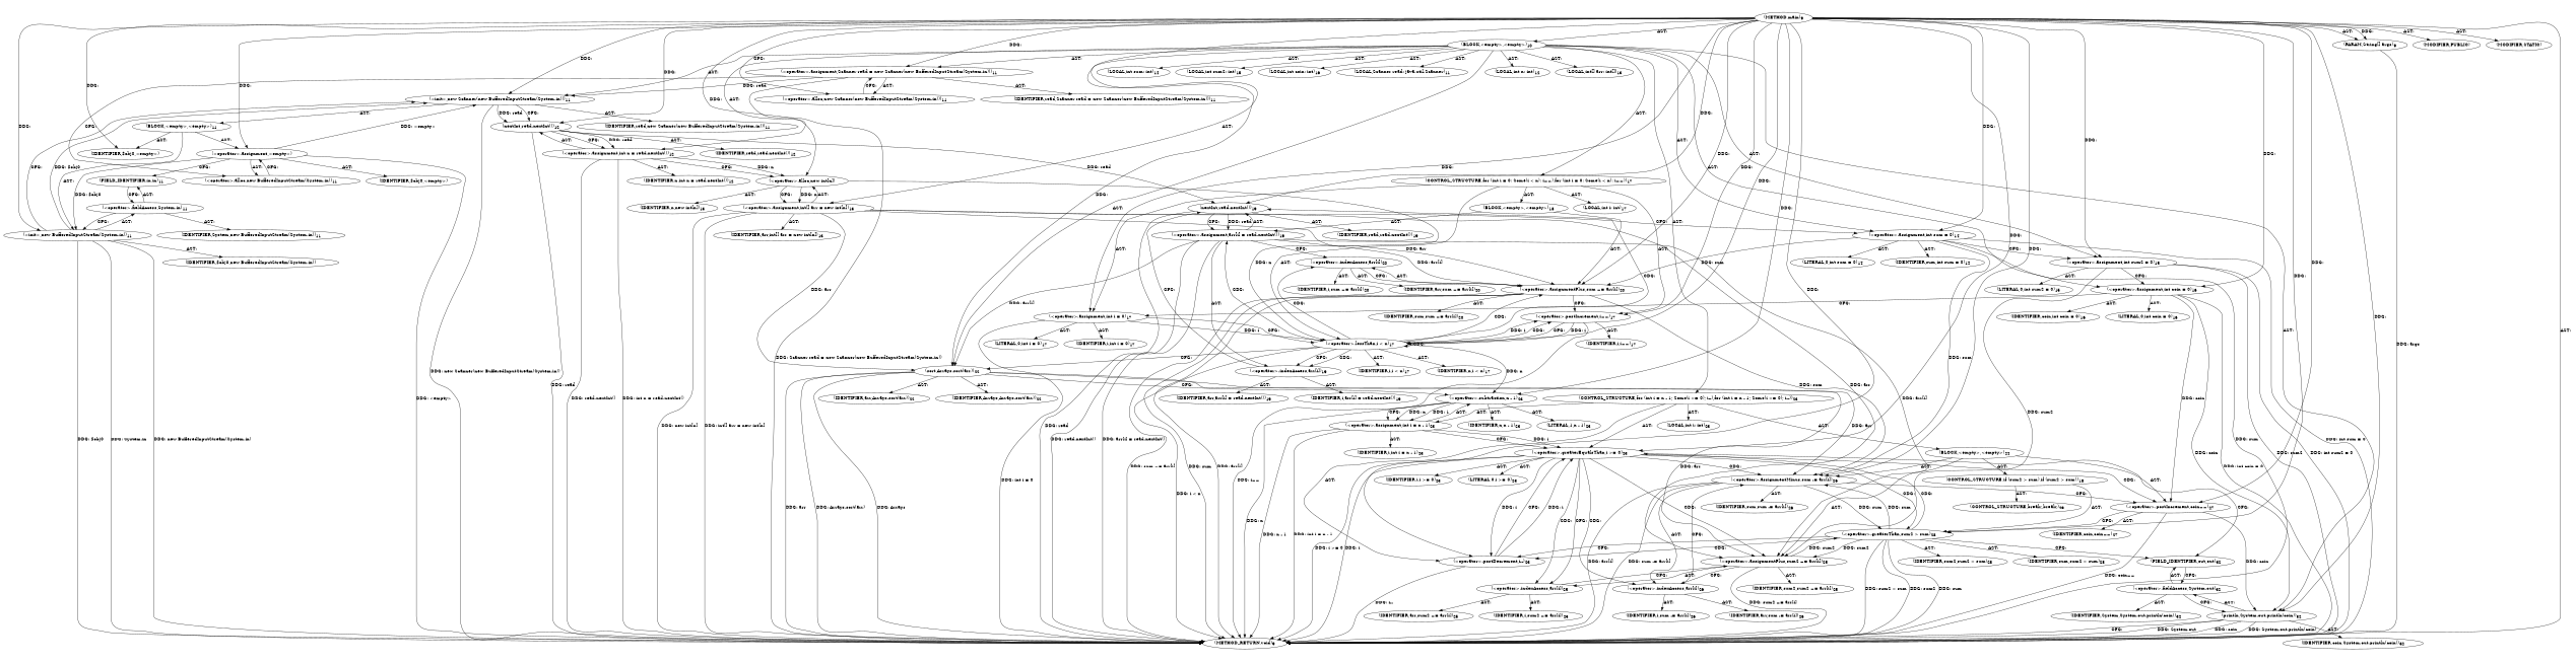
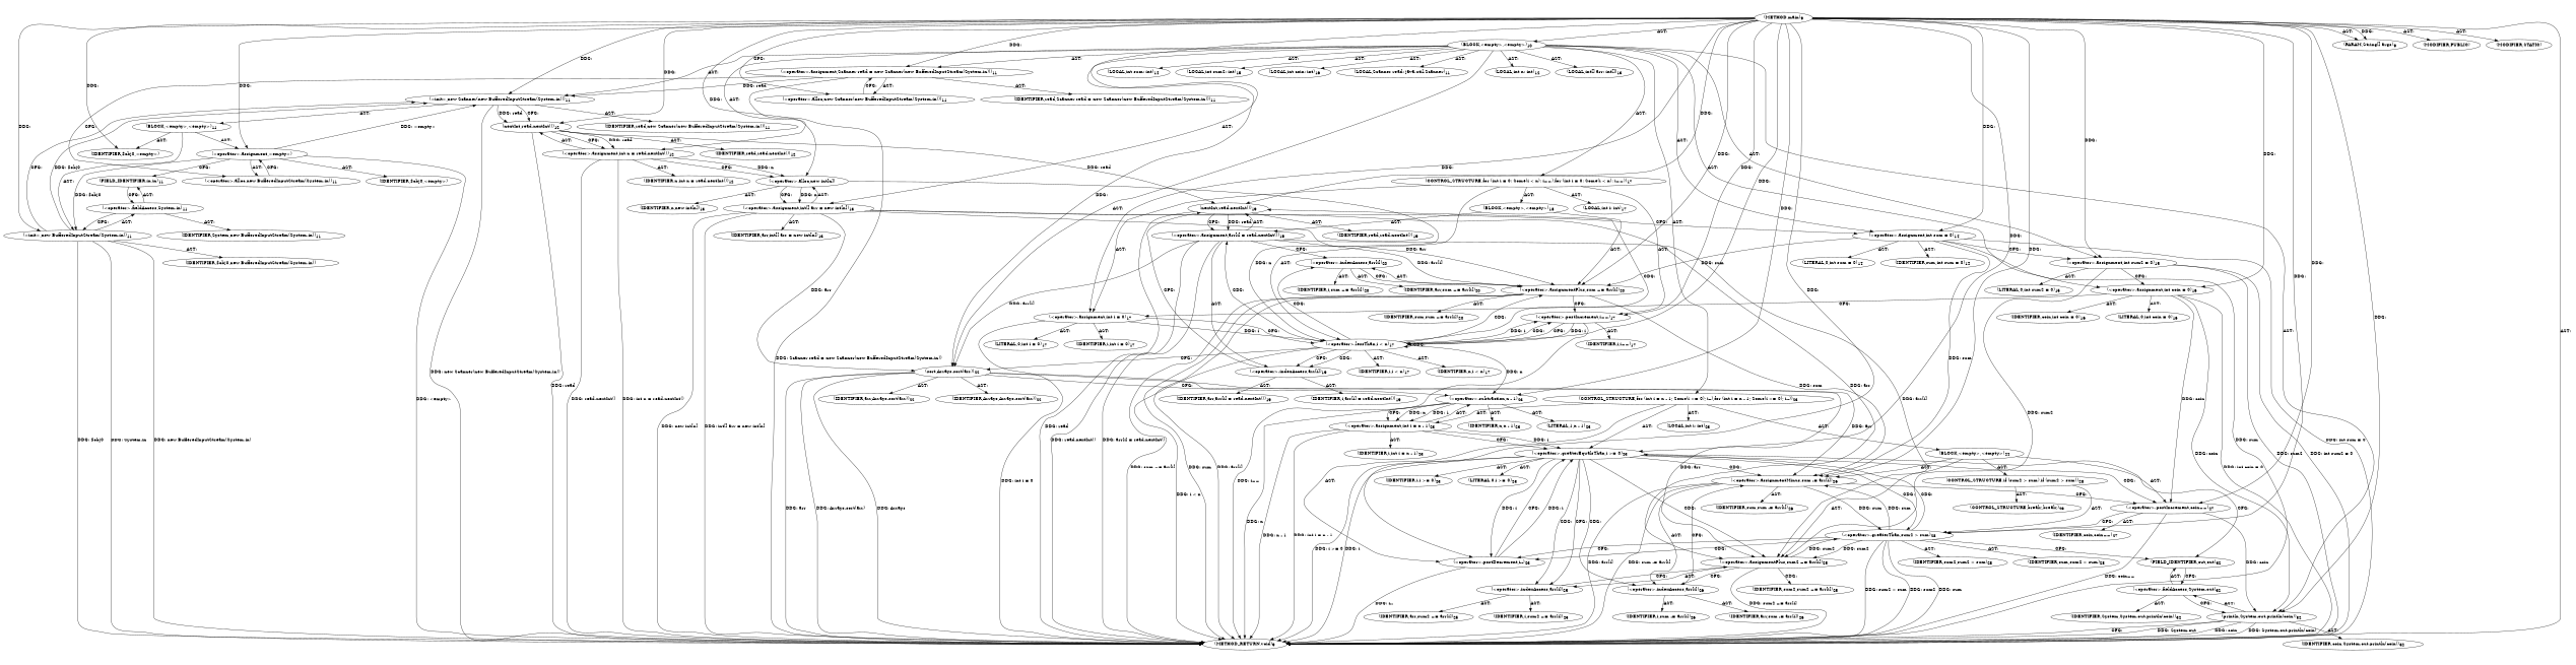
  digraph {
    n1 [label=<(METHOD,main)<SUB>9</SUB>>]
    n2 [label=<(PARAM,String[] args)<SUB>9</SUB>>]
    n3 [label=<(BLOCK,&lt;empty&gt;,&lt;empty&gt;)<SUB>10</SUB>>]
    n4 [label=<(&lt;operator&gt;.assignment,Scanner read = new Scanner(new BufferedInputStream(System.in)))<SUB>11</SUB>>]
    n5 [label=<(&lt;operator&gt;.alloc,new Scanner(new BufferedInputStream(System.in)))<SUB>11</SUB>>]
    n6 [label=<(&lt;init&gt;,new Scanner(new BufferedInputStream(System.in)))<SUB>11</SUB>>]
    n7 [label=<(&lt;operator&gt;.assignment,&lt;empty&gt;)>]
    n8 [label=<(&lt;init&gt;,new BufferedInputStream(System.in))<SUB>11</SUB>>]
    n9 [label=<(IDENTIFIER,$obj0,&lt;empty&gt;)>]
    n10 [label=<(nextInt,read.nextInt())<SUB>12</SUB>>]
    n11 [label=<(&lt;operator&gt;.alloc,new int[n])>]
    n12 [label=<(&lt;operator&gt;.assignment,int sum = 0)<SUB>14</SUB>>]
    n13 [label=<(&lt;operator&gt;.assignment,int sum2 = 0)<SUB>15</SUB>>]
    n14 [label=<(&lt;operator&gt;.assignment,int coin = 0)<SUB>16</SUB>>]
    n15 [label=<(&lt;operator&gt;.assignment,int i = 0)<SUB>17</SUB>>]
    n16 [label=<(&lt;operator&gt;.lessThan,i &lt; n)<SUB>17</SUB>>]
    n17 [label=<(&lt;operator&gt;.postIncrement,i++)<SUB>17</SUB>>]
    n18 [label=<(nextInt,read.nextInt())<SUB>19</SUB>>]
    n19 [label=<(&lt;operator&gt;.assignmentPlus,sum += arr[i])<SUB>20</SUB>>]
    n20 [label=<(sort,Arrays.sort(arr))<SUB>22</SUB>>]
    n21 [label=<(&lt;operator&gt;.subtraction,n - 1)<SUB>23</SUB>>]
    n22 [label=<(&lt;operator&gt;.greaterEqualsThan,i &gt;= 0)<SUB>23</SUB>>]
    n23 [label=<(&lt;operator&gt;.postDecrement,i--)<SUB>23</SUB>>]
    n24 [label=<(&lt;operator&gt;.assignmentMinus,sum -= arr[i])<SUB>26</SUB>>]
    n25 [label=<(&lt;operator&gt;.postIncrement,coin++)<SUB>27</SUB>>]
    n26 [label=<(&lt;operator&gt;.greaterThan,sum2 &gt; sum)<SUB>28</SUB>>]
    n27 [label=<(println,System.out.println(coin))<SUB>32</SUB>>]
    n28 [label=<(MODIFIER,PUBLIC)>]
    n29 [label=<(MODIFIER,STATIC)>]
    n30 [label=<(METHOD_RETURN,void)<SUB>9</SUB>>]
    n31 [label=<(LOCAL,Scanner read: java.util.Scanner)<SUB>11</SUB>>]
    n32 [label=<(LOCAL,int n: int)<SUB>12</SUB>>]
    n33 [label=<(&lt;operator&gt;.assignment,int n = read.nextInt())<SUB>12</SUB>>]
    n34 [label=<(LOCAL,int[] arr: int[])<SUB>13</SUB>>]
    n35 [label=<(&lt;operator&gt;.assignment,int[] arr = new int[n])<SUB>13</SUB>>]
    n36 [label=<(LOCAL,int sum: int)<SUB>14</SUB>>]
    n37 [label=<(LOCAL,int sum2: int)<SUB>15</SUB>>]
    n38 [label=<(LOCAL,int coin: int)<SUB>16</SUB>>]
    n39 [label=<(CONTROL_STRUCTURE,for (int i = 0; Some(i &lt; n); i++),for (int i = 0; Some(i &lt; n); i++))<SUB>17</SUB>>]
    n40 [label=<(CONTROL_STRUCTURE,for (int i = n - 1; Some(i &gt;= 0); i--),for (int i = n - 1; Some(i &gt;= 0); i--))<SUB>23</SUB>>]
    n41 [label=<(IDENTIFIER,read,Scanner read = new Scanner(new BufferedInputStream(System.in)))<SUB>11</SUB>>]
    n42 [label=<(&lt;operator&gt;.alloc,new BufferedInputStream(System.in))<SUB>11</SUB>>]
    n43 [label=<(IDENTIFIER,read,new Scanner(new BufferedInputStream(System.in)))<SUB>11</SUB>>]
    n44 [label=<(BLOCK,&lt;empty&gt;,&lt;empty&gt;)<SUB>11</SUB>>]
    n45 [label=<(IDENTIFIER,$obj0,&lt;empty&gt;)>]
    n46 [label=<(FIELD_IDENTIFIER,in,in)<SUB>11</SUB>>]
    n47 [label=<(IDENTIFIER,$obj0,new BufferedInputStream(System.in))>]
    n48 [label=<(&lt;operator&gt;.fieldAccess,System.in)<SUB>11</SUB>>]
    n49 [label=<(IDENTIFIER,read,read.nextInt())<SUB>12</SUB>>]
    n50 [label=<(IDENTIFIER,n,new int[n])<SUB>13</SUB>>]
    n51 [label=<(IDENTIFIER,sum,int sum = 0)<SUB>14</SUB>>]
    n52 [label=<(LITERAL,0,int sum = 0)<SUB>14</SUB>>]
    n53 [label=<(&lt;operator&gt;.assignmentPlus,sum2 += arr[i])<SUB>25</SUB>>]
    n54 [label=<(LITERAL,0,int sum2 = 0)<SUB>15</SUB>>]
    n55 [label=<(IDENTIFIER,coin,int coin = 0)<SUB>16</SUB>>]
    n56 [label=<(LITERAL,0,int coin = 0)<SUB>16</SUB>>]
    n57 [label=<(IDENTIFIER,i,int i = 0)<SUB>17</SUB>>]
    n58 [label=<(LITERAL,0,int i = 0)<SUB>17</SUB>>]
    n59 [label=<(IDENTIFIER,i,i &lt; n)<SUB>17</SUB>>]
    n60 [label=<(IDENTIFIER,n,i &lt; n)<SUB>17</SUB>>]
    n61 [label=<(&lt;operator&gt;.assignment,arr[i] = read.nextInt())<SUB>19</SUB>>]
    n62 [label=<(&lt;operator&gt;.indexAccess,arr[i])<SUB>19</SUB>>]
    n63 [label=<(&lt;operator&gt;.indexAccess,arr[i])<SUB>20</SUB>>]
    n64 [label=<(IDENTIFIER,i,i++)<SUB>17</SUB>>]
    n65 [label=<(IDENTIFIER,read,read.nextInt())<SUB>19</SUB>>]
    n66 [label=<(IDENTIFIER,sum,sum += arr[i])<SUB>20</SUB>>]
    n67 [label=<(IDENTIFIER,Arrays,Arrays.sort(arr))<SUB>22</SUB>>]
    n68 [label=<(IDENTIFIER,arr,Arrays.sort(arr))<SUB>22</SUB>>]
    n69 [label=<(&lt;operator&gt;.assignment,int i = n - 1)<SUB>23</SUB>>]
    n70 [label=<(IDENTIFIER,n,n - 1)<SUB>23</SUB>>]
    n71 [label=<(LITERAL,1,n - 1)<SUB>23</SUB>>]
    n72 [label=<(IDENTIFIER,i,i &gt;= 0)<SUB>23</SUB>>]
    n73 [label=<(LITERAL,0,i &gt;= 0)<SUB>23</SUB>>]
    n74 [label=<(&lt;operator&gt;.indexAccess,arr[i])<SUB>25</SUB>>]
    n75 [label=<(&lt;operator&gt;.indexAccess,arr[i])<SUB>26</SUB>>]
    n76 [label=<(FIELD_IDENTIFIER,out,out)<SUB>32</SUB>>]
    n77 [label=<(IDENTIFIER,sum2,sum2 += arr[i])<SUB>25</SUB>>]
    n78 [label=<(IDENTIFIER,sum,sum -= arr[i])<SUB>26</SUB>>]
    n79 [label=<(IDENTIFIER,coin,coin++)<SUB>27</SUB>>]
    n80 [label=<(IDENTIFIER,sum2,sum2 &gt; sum)<SUB>28</SUB>>]
    n81 [label=<(IDENTIFIER,sum,sum2 &gt; sum)<SUB>28</SUB>>]
    n82 [label=<(&lt;operator&gt;.fieldAccess,System.out)<SUB>32</SUB>>]
    n83 [label=<(IDENTIFIER,coin,System.out.println(coin))<SUB>32</SUB>>]
    n84 [label=<(IDENTIFIER,n,int n = read.nextInt())<SUB>12</SUB>>]
    n85 [label=<(IDENTIFIER,arr,int[] arr = new int[n])<SUB>13</SUB>>]
    n86 [label=<(LOCAL,int i: int)<SUB>17</SUB>>]
    n87 [label=<(BLOCK,&lt;empty&gt;,&lt;empty&gt;)<SUB>18</SUB>>]
    n88 [label=<(LOCAL,int i: int)<SUB>23</SUB>>]
    n89 [label=<(BLOCK,&lt;empty&gt;,&lt;empty&gt;)<SUB>24</SUB>>]
    n90 [label=<(IDENTIFIER,System,new BufferedInputStream(System.in))<SUB>11</SUB>>]
    n91 [label=<(IDENTIFIER,arr,arr[i] = read.nextInt())<SUB>19</SUB>>]
    n92 [label=<(IDENTIFIER,i,arr[i] = read.nextInt())<SUB>19</SUB>>]
    n93 [label=<(IDENTIFIER,arr,sum += arr[i])<SUB>20</SUB>>]
    n94 [label=<(IDENTIFIER,i,sum += arr[i])<SUB>20</SUB>>]
    n95 [label=<(IDENTIFIER,i,int i = n - 1)<SUB>23</SUB>>]
-   n96 [label=<(CONTROL_STRUCTURE,if (sum2 &gt; sum),if (sum2 &gt; sum))<SUB>18</SUB>>]
+   n96 [label=<(CONTROL_STRUCTURE,if (sum2 &gt; sum),if (sum2 &gt; sum))<SUB>28</SUB>>]
    n97 [label=<(IDENTIFIER,arr,sum2 += arr[i])<SUB>25</SUB>>]
    n98 [label=<(IDENTIFIER,i,sum2 += arr[i])<SUB>25</SUB>>]
    n99 [label=<(IDENTIFIER,arr,sum -= arr[i])<SUB>26</SUB>>]
    n100 [label=<(IDENTIFIER,i,sum -= arr[i])<SUB>26</SUB>>]
    n101 [label=<(CONTROL_STRUCTURE,break;,break;)<SUB>29</SUB>>]
    n102 [label=<(IDENTIFIER,System,System.out.println(coin))<SUB>32</SUB>>]
    n1 -> n2 [label="AST: "]
    n1 -> n2 [label="DDG: "]
    n1 -> n3 [label="AST: "]
    n1 -> n4 [label="DDG: "]
    n1 -> n5 [label="CFG: "]
    n1 -> n6 [label="DDG: "]
    n1 -> n7 [label="DDG: "]
    n1 -> n8 [label="DDG: "]
    n1 -> n9 [label="DDG: "]
    n1 -> n10 [label="DDG: "]
    n1 -> n11 [label="DDG: "]
    n1 -> n12 [label="DDG: "]
    n1 -> n13 [label="DDG: "]
    n1 -> n14 [label="DDG: "]
    n1 -> n15 [label="DDG: "]
    n1 -> n16 [label="DDG: "]
    n1 -> n17 [label="DDG: "]
    n1 -> n18 [label="DDG: "]
    n1 -> n19 [label="DDG: "]
    n1 -> n20 [label="DDG: "]
    n1 -> n21 [label="DDG: "]
    n1 -> n22 [label="DDG: "]
    n1 -> n23 [label="DDG: "]
    n1 -> n24 [label="DDG: "]
    n1 -> n25 [label="DDG: "]
    n1 -> n26 [label="DDG: "]
    n1 -> n27 [label="DDG: "]
    n1 -> n28 [label="AST: "]
    n1 -> n29 [label="AST: "]
    n1 -> n30 [label="AST: "]
-   n2 -> n30 [label="DDG: args"]
    n3 -> n4 [label="AST: "]
    n3 -> n6 [label="AST: "]
    n3 -> n12 [label="AST: "]
    n3 -> n13 [label="AST: "]
    n3 -> n14 [label="AST: "]
    n3 -> n20 [label="AST: "]
    n3 -> n27 [label="AST: "]
    n3 -> n31 [label="AST: "]
    n3 -> n32 [label="AST: "]
    n3 -> n33 [label="AST: "]
    n3 -> n34 [label="AST: "]
    n3 -> n35 [label="AST: "]
    n3 -> n36 [label="AST: "]
    n3 -> n37 [label="AST: "]
    n3 -> n38 [label="AST: "]
    n3 -> n39 [label="AST: "]
    n3 -> n40 [label="AST: "]
    n4 -> n5 [label="AST: "]
    n4 -> n6 [label="DDG: read"]
    n4 -> n30 [label="DDG: Scanner read = new Scanner(new BufferedInputStream(System.in))"]
    n4 -> n41 [label="AST: "]
    n4 -> n42 [label="CFG: "]
    n5 -> n4 [label="CFG: "]
    n6 -> n10 [label="CFG: "]
    n6 -> n10 [label="DDG: read"]
    n6 -> n30 [label="DDG: new Scanner(new BufferedInputStream(System.in))"]
    n6 -> n43 [label="AST: "]
    n6 -> n44 [label="AST: "]
    n7 -> n6 [label="DDG: &lt;empty&gt;"]
    n7 -> n8 [label="DDG: $obj0"]
    n7 -> n30 [label="DDG: &lt;empty&gt;"]
    n7 -> n42 [label="AST: "]
    n7 -> n45 [label="AST: "]
    n7 -> n46 [label="CFG: "]
    n8 -> n6 [label="CFG: "]
    n8 -> n6 [label="DDG: $obj0"]
    n8 -> n30 [label="DDG: $obj0"]
    n8 -> n30 [label="DDG: System.in"]
    n8 -> n30 [label="DDG: new BufferedInputStream(System.in)"]
    n8 -> n47 [label="AST: "]
    n8 -> n48 [label="AST: "]
    n10 -> n18 [label="DDG: read"]
    n10 -> n30 [label="DDG: read"]
    n10 -> n33 [label="CFG: "]
    n10 -> n33 [label="DDG: read"]
    n10 -> n49 [label="AST: "]
    n11 -> n16 [label="DDG: n"]
    n11 -> n35 [label="CFG: "]
    n11 -> n35 [label="DDG: n"]
    n11 -> n50 [label="AST: "]
    n12 -> n13 [label="CFG: "]
    n12 -> n19 [label="DDG: sum"]
    n12 -> n24 [label="DDG: sum"]
    n12 -> n30 [label="DDG: sum"]
    n12 -> n30 [label="DDG: int sum = 0"]
    n12 -> n51 [label="AST: "]
    n12 -> n52 [label="AST: "]
    n13 -> n14 [label="CFG: "]
    n13 -> n30 [label="DDG: sum2"]
    n13 -> n30 [label="DDG: int sum2 = 0"]
    n13 -> n53 [label="DDG: sum2"]
    n13 -> n54 [label="AST: "]
    n14 -> n15 [label="CFG: "]
    n14 -> n25 [label="DDG: coin"]
    n14 -> n27 [label="DDG: coin"]
    n14 -> n30 [label="DDG: int coin = 0"]
    n14 -> n55 [label="AST: "]
    n14 -> n56 [label="AST: "]
    n15 -> n16 [label="CFG: "]
    n15 -> n16 [label="DDG: i"]
    n15 -> n30 [label="DDG: int i = 0"]
    n15 -> n57 [label="AST: "]
    n15 -> n58 [label="AST: "]
    n16 -> n16 [label="CDG: "]
    n16 -> n17 [label="DDG: i"]
    n16 -> n17 [label="CDG: "]
    n16 -> n18 [label="CDG: "]
    n16 -> n19 [label="CDG: "]
    n16 -> n20 [label="CFG: "]
    n16 -> n21 [label="DDG: n"]
    n16 -> n30 [label="DDG: i &lt; n"]
    n16 -> n59 [label="AST: "]
    n16 -> n60 [label="AST: "]
    n16 -> n61 [label="CDG: "]
    n16 -> n62 [label="CFG: "]
    n16 -> n62 [label="CDG: "]
    n16 -> n63 [label="CDG: "]
    n17 -> n16 [label="CFG: "]
    n17 -> n16 [label="DDG: i"]
    n17 -> n30 [label="DDG: i++"]
    n17 -> n64 [label="AST: "]
    n18 -> n30 [label="DDG: read"]
    n18 -> n61 [label="CFG: "]
    n18 -> n61 [label="DDG: read"]
    n18 -> n65 [label="AST: "]
    n19 -> n17 [label="CFG: "]
    n19 -> n24 [label="DDG: sum"]
    n19 -> n30 [label="DDG: sum"]
    n19 -> n30 [label="DDG: arr[i]"]
    n19 -> n30 [label="DDG: sum += arr[i]"]
    n19 -> n63 [label="AST: "]
    n19 -> n66 [label="AST: "]
    n20 -> n21 [label="CFG: "]
    n20 -> n24 [label="DDG: arr"]
    n20 -> n30 [label="DDG: arr"]
    n20 -> n30 [label="DDG: Arrays.sort(arr)"]
    n20 -> n30 [label="DDG: Arrays"]
    n20 -> n53 [label="DDG: arr"]
    n20 -> n67 [label="AST: "]
    n20 -> n68 [label="AST: "]
    n21 -> n30 [label="DDG: n"]
    n21 -> n69 [label="CFG: "]
    n21 -> n69 [label="DDG: n"]
    n21 -> n69 [label="DDG: 1"]
    n21 -> n70 [label="AST: "]
    n21 -> n71 [label="AST: "]
    n22 -> n23 [label="DDG: i"]
    n22 -> n24 [label="CDG: "]
    n22 -> n25 [label="CDG: "]
    n22 -> n26 [label="CDG: "]
    n22 -> n30 [label="DDG: i"]
    n22 -> n30 [label="DDG: i &gt;= 0"]
    n22 -> n53 [label="CDG: "]
    n22 -> n72 [label="AST: "]
    n22 -> n73 [label="AST: "]
    n22 -> n74 [label="CFG: "]
    n22 -> n74 [label="CDG: "]
    n22 -> n75 [label="CDG: "]
    n22 -> n76 [label="CFG: "]
    n23 -> n22 [label="CFG: "]
    n23 -> n22 [label="DDG: i"]
    n23 -> n30 [label="DDG: i--"]
    n24 -> n25 [label="CFG: "]
    n24 -> n26 [label="DDG: sum"]
    n24 -> n30 [label="DDG: arr[i]"]
    n24 -> n30 [label="DDG: sum -= arr[i]"]
    n24 -> n75 [label="AST: "]
    n24 -> n78 [label="AST: "]
    n25 -> n26 [label="CFG: "]
    n25 -> n27 [label="DDG: coin"]
    n25 -> n30 [label="DDG: coin++"]
    n25 -> n79 [label="AST: "]
    n26 -> n22 [label="CDG: "]
    n26 -> n23 [label="CFG: "]
    n26 -> n23 [label="CDG: "]
    n26 -> n24 [label="DDG: sum"]
    n26 -> n30 [label="DDG: sum2"]
    n26 -> n30 [label="DDG: sum"]
    n26 -> n30 [label="DDG: sum2 &gt; sum"]
    n26 -> n53 [label="DDG: sum2"]
    n26 -> n76 [label="CFG: "]
    n26 -> n80 [label="AST: "]
    n26 -> n81 [label="AST: "]
    n27 -> n30 [label="CFG: "]
    n27 -> n30 [label="DDG: System.out"]
    n27 -> n30 [label="DDG: coin"]
    n27 -> n30 [label="DDG: System.out.println(coin)"]
    n27 -> n82 [label="AST: "]
    n27 -> n83 [label="AST: "]
    n33 -> n10 [label="AST: "]
    n33 -> n11 [label="CFG: "]
    n33 -> n11 [label="DDG: n"]
    n33 -> n30 [label="DDG: read.nextInt()"]
    n33 -> n30 [label="DDG: int n = read.nextInt()"]
    n33 -> n84 [label="AST: "]
    n35 -> n11 [label="AST: "]
    n35 -> n12 [label="CFG: "]
    n35 -> n19 [label="DDG: arr"]
    n35 -> n20 [label="DDG: arr"]
    n35 -> n30 [label="DDG: new int[n]"]
    n35 -> n30 [label="DDG: int[] arr = new int[n]"]
    n35 -> n53 [label="DDG: arr"]
    n35 -> n85 [label="AST: "]
    n39 -> n15 [label="AST: "]
    n39 -> n16 [label="AST: "]
    n39 -> n17 [label="AST: "]
    n39 -> n86 [label="AST: "]
    n39 -> n87 [label="AST: "]
    n40 -> n22 [label="AST: "]
    n40 -> n23 [label="AST: "]
    n40 -> n69 [label="AST: "]
    n40 -> n88 [label="AST: "]
    n40 -> n89 [label="AST: "]
    n42 -> n7 [label="CFG: "]
    n44 -> n7 [label="AST: "]
    n44 -> n8 [label="AST: "]
    n44 -> n9 [label="AST: "]
    n46 -> n48 [label="CFG: "]
    n48 -> n8 [label="CFG: "]
    n48 -> n46 [label="AST: "]
    n48 -> n90 [label="AST: "]
    n53 -> n26 [label="DDG: sum2"]
    n53 -> n30 [label="DDG: sum2 += arr[i]"]
    n53 -> n74 [label="AST: "]
    n53 -> n75 [label="CFG: "]
-   n53 -> n77 [label="AST: "]
+   n53 -> n77 [label="CDG: "]
    n61 -> n18 [label="AST: "]
    n61 -> n19 [label="DDG: arr[i]"]
    n61 -> n20 [label="DDG: arr[i]"]
    n61 -> n30 [label="DDG: read.nextInt()"]
    n61 -> n30 [label="DDG: arr[i] = read.nextInt()"]
    n61 -> n53 [label="DDG: arr[i]"]
    n61 -> n62 [label="AST: "]
    n61 -> n63 [label="CFG: "]
    n62 -> n18 [label="CFG: "]
    n62 -> n91 [label="AST: "]
    n62 -> n92 [label="AST: "]
    n63 -> n19 [label="CFG: "]
    n63 -> n93 [label="AST: "]
    n63 -> n94 [label="AST: "]
    n69 -> n21 [label="AST: "]
    n69 -> n22 [label="CFG: "]
    n69 -> n22 [label="DDG: i"]
    n69 -> n30 [label="DDG: n - 1"]
    n69 -> n30 [label="DDG: int i = n - 1"]
    n69 -> n95 [label="AST: "]
    n74 -> n53 [label="CFG: "]
    n74 -> n97 [label="AST: "]
    n74 -> n98 [label="AST: "]
    n75 -> n24 [label="CFG: "]
    n75 -> n99 [label="AST: "]
    n75 -> n100 [label="AST: "]
    n76 -> n82 [label="CFG: "]
    n82 -> n27 [label="CFG: "]
    n82 -> n76 [label="AST: "]
    n82 -> n102 [label="AST: "]
    n87 -> n19 [label="AST: "]
    n87 -> n61 [label="AST: "]
    n89 -> n24 [label="AST: "]
    n89 -> n25 [label="AST: "]
    n89 -> n53 [label="AST: "]
    n89 -> n96 [label="AST: "]
    n96 -> n26 [label="AST: "]
    n96 -> n101 [label="AST: "]
  }
